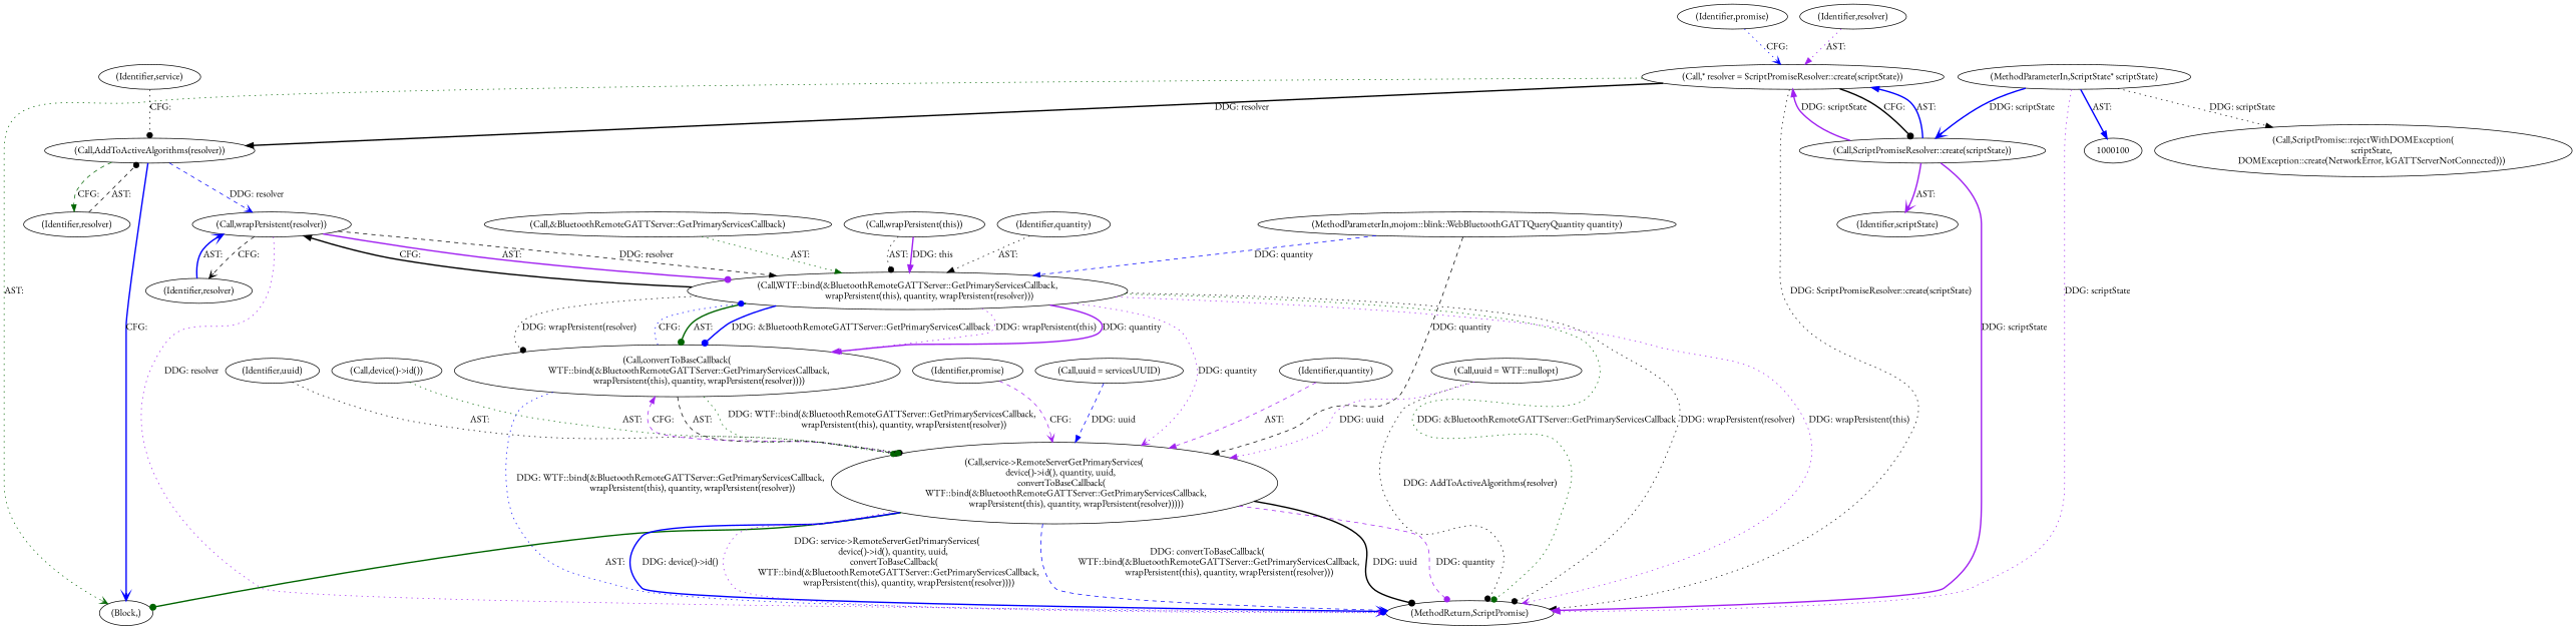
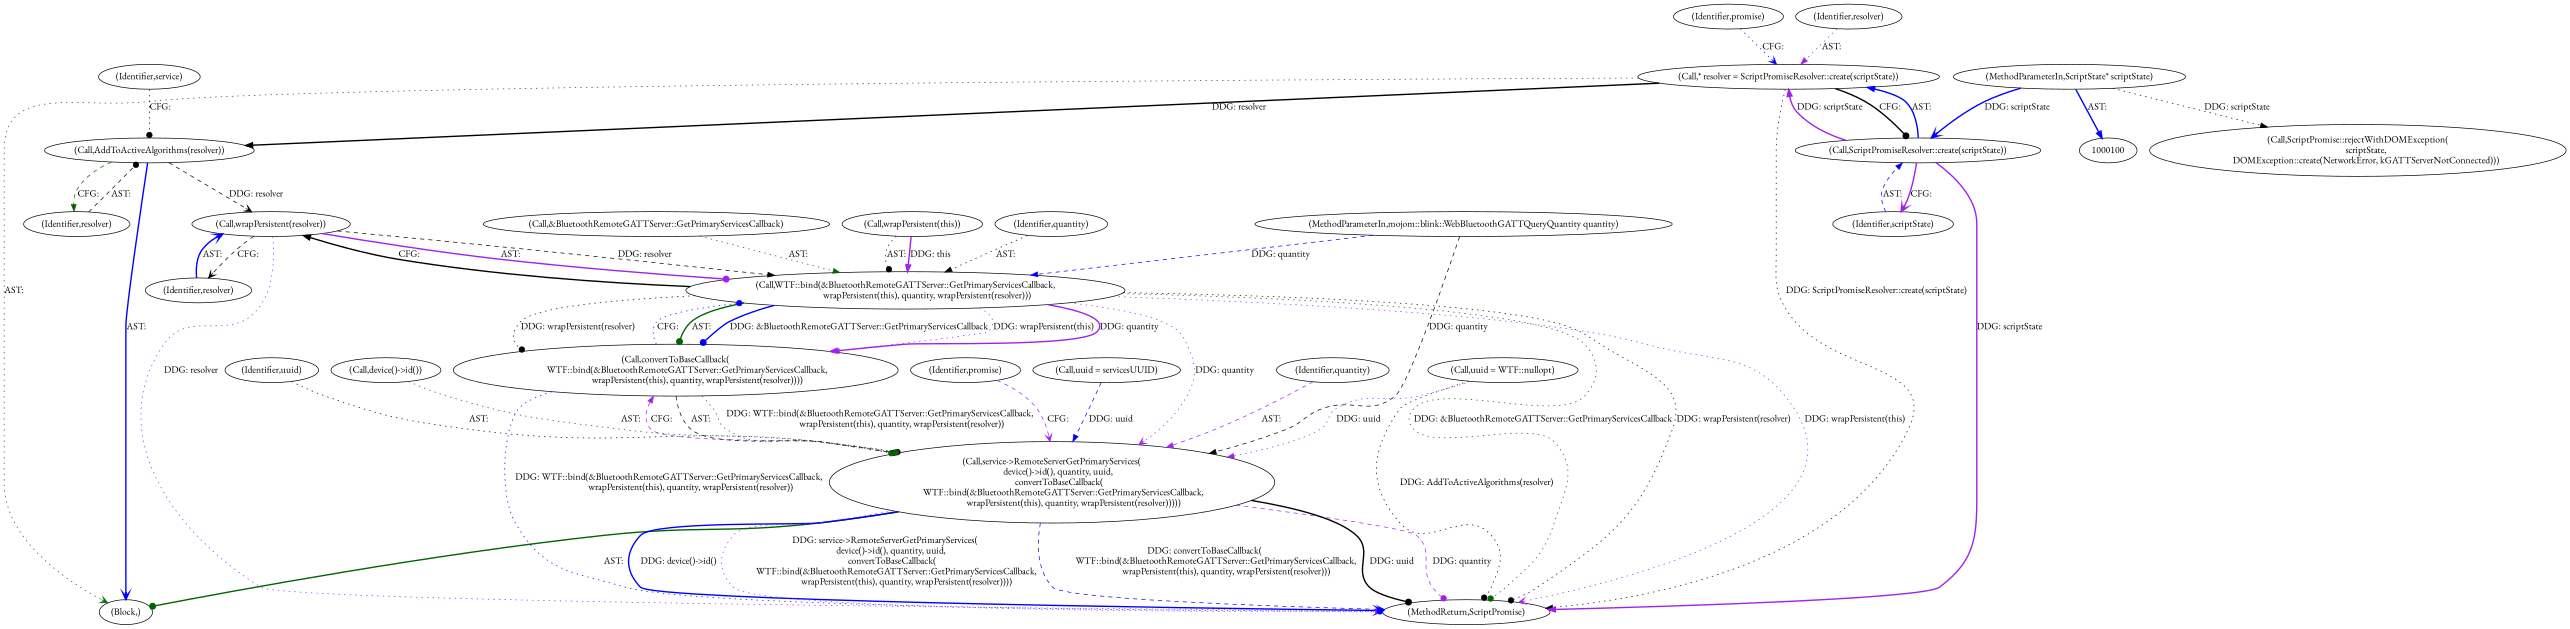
  digraph {
    fontname="EB Garamond"
    node [fontname="EB Garamond"]
    edge [arrowhead=normal color=black fontname="EB Garamond" style=dotted]
    n1 [label="(Call,* resolver = ScriptPromiseResolver::create(scriptState))"]
    n2 [label="(Call,ScriptPromiseResolver::create(scriptState))"]
    n3 [label="(Call,AddToActiveAlgorithms(resolver))"]
    n4 [label="(Block,)"]
    n5 [label="(MethodReturn,ScriptPromise)"]
    n6 [label="(Identifier,scriptState)"]
    n7 [label="(Call,wrapPersistent(resolver))"]
    n8 [label="(Identifier,resolver)"]
    n9 [label="(MethodParameterIn,ScriptState* scriptState)"]
    n10 [label="(Call,ScriptPromise::rejectWithDOMException(\n        scriptState,\n        DOMException::create(NetworkError, kGATTServerNotConnected)))"]
    1000100
    n12 [label="(Call,WTF::bind(&BluetoothRemoteGATTServer::GetPrimaryServicesCallback,\n                     wrapPersistent(this), quantity, wrapPersistent(resolver)))"]
    n13 [label="(Identifier,resolver)"]
    n14 [label="(Call,service->RemoteServerGetPrimaryServices(\n      device()->id(), quantity, uuid,\n       convertToBaseCallback(\n           WTF::bind(&BluetoothRemoteGATTServer::GetPrimaryServicesCallback,\n                     wrapPersistent(this), quantity, wrapPersistent(resolver)))))"]
    n15 [label="(Call,convertToBaseCallback(\n           WTF::bind(&BluetoothRemoteGATTServer::GetPrimaryServicesCallback,\n                     wrapPersistent(this), quantity, wrapPersistent(resolver))))"]
    n16 [label="(Identifier,quantity)"]
    n17 [label="(Identifier,uuid)"]
    n18 [label="(Identifier,promise)"]
    n19 [label="(MethodParameterIn,mojom::blink::WebBluetoothGATTQueryQuantity quantity)"]
    n20 [label="(Identifier,resolver)"]
    n21 [label="(Call,device()->id())"]
    n22 [label="(Identifier,quantity)"]
    n23 [label="(Identifier,service)"]
    n24 [label="(Call,uuid = WTF::nullopt)"]
    n25 [label="(Call,uuid = servicesUUID)"]
    n26 [label="(Call,&BluetoothRemoteGATTServer::GetPrimaryServicesCallback)"]
    n27 [label="(Call,wrapPersistent(this))"]
    n28 [label="(Identifier,promise)"]
    n1 -> n2 [arrowhead=dot label="CFG: " style=bold]
    n1 -> n3 [label="DDG: resolver" style=bold]
    n1 -> n4 [arrowhead=vee color=darkgreen label="AST: "]
    n1 -> n5 [label="DDG: ScriptPromiseResolver::create(scriptState)"]
    n2 -> n1 [color=blue label="AST: " style=bold]
    n2 -> n1 [color=purple label="DDG: scriptState" style=bold]
    n2 -> n5 [color=purple label="DDG: scriptState" style=bold]
-   n2 -> n6 [arrowhead=vee color=purple label="AST: " style=bold]
-   n3 -> n4 [arrowhead=vee color=blue label="CFG: " style=bold]
-   n3 -> n7 [arrowhead=vee color=blue label="DDG: resolver" style=dashed]
+   n2 -> n6 [arrowhead=vee color=purple label="CFG: " style=bold]
+   n3 -> n4 [arrowhead=vee color=blue label="AST: " style=bold]
+   n3 -> n7 [arrowhead=vee label="DDG: resolver" style=dashed]
    n3 -> n8 [color=darkgreen label="CFG: " style=dashed]
+   n6 -> n2 [color=blue label="AST: " style=dashed]
    n7 -> n5 [color=purple label="DDG: resolver"]
    n7 -> n12 [arrowhead=dot color=purple label="AST: " style=bold]
    n7 -> n12 [label="DDG: resolver" style=dashed]
    n7 -> n13 [arrowhead=vee label="CFG: " style=dashed]
    n8 -> n3 [arrowhead=dot label="AST: " style=dashed]
    n9 -> n2 [arrowhead=vee color=blue label="DDG: scriptState" style=bold]
-   n9 -> n5 [color=purple label="DDG: scriptState"]
    n9 -> n10 [label="DDG: scriptState"]
    n9 -> 1000100 [color=blue label="AST: " style=bold]
    n12 -> n5 [arrowhead=dot color=darkgreen label="DDG: &BluetoothRemoteGATTServer::GetPrimaryServicesCallback"]
    n12 -> n5 [arrowhead=dot label="DDG: wrapPersistent(resolver)"]
    n12 -> n5 [arrowhead=vee color=purple label="DDG: wrapPersistent(this)"]
    n12 -> n7 [label="CFG: " style=bold]
    n12 -> n14 [arrowhead=vee color=purple label="DDG: quantity"]
    n12 -> n15 [arrowhead=dot color=darkgreen label="AST: " style=bold]
    n12 -> n15 [arrowhead=dot color=blue label="DDG: &BluetoothRemoteGATTServer::GetPrimaryServicesCallback" style=bold]
    n12 -> n15 [color=purple label="DDG: wrapPersistent(this)"]
    n12 -> n15 [color=purple label="DDG: quantity" style=bold]
    n12 -> n15 [arrowhead=dot label="DDG: wrapPersistent(resolver)"]
    n13 -> n7 [arrowhead=vee color=blue label="AST: " style=bold]
    n14 -> n4 [arrowhead=dot color=darkgreen label="AST: " style=bold]
    n14 -> n5 [arrowhead=dot color=purple label="DDG: quantity" style=dashed]
    n14 -> n5 [arrowhead=vee color=blue label="DDG: device()->id()" style=bold]
    n14 -> n5 [color=purple label="DDG: service->RemoteServerGetPrimaryServices(\n      device()->id(), quantity, uuid,\n       convertToBaseCallback(\n           WTF::bind(&BluetoothRemoteGATTServer::GetPrimaryServicesCallback,\n                     wrapPersistent(this), quantity, wrapPersistent(resolver))))"]
    n14 -> n5 [arrowhead=vee color=blue label="DDG: convertToBaseCallback(\n           WTF::bind(&BluetoothRemoteGATTServer::GetPrimaryServicesCallback,\n                     wrapPersistent(this), quantity, wrapPersistent(resolver)))" style=dashed]
    n14 -> n5 [arrowhead=dot label="DDG: uuid" style=bold]
    n14 -> n15 [color=purple label="CFG: " style=dashed]
    n15 -> n5 [arrowhead=dot color=blue label="DDG: WTF::bind(&BluetoothRemoteGATTServer::GetPrimaryServicesCallback,\n                     wrapPersistent(this), quantity, wrapPersistent(resolver))"]
    n15 -> n12 [arrowhead=dot color=blue label="CFG: "]
    n15 -> n14 [arrowhead=dot label="AST: " style=dashed]
    n15 -> n14 [arrowhead=dot color=darkgreen label="DDG: WTF::bind(&BluetoothRemoteGATTServer::GetPrimaryServicesCallback,\n                     wrapPersistent(this), quantity, wrapPersistent(resolver))"]
    n16 -> n14 [color=purple label="AST: " style=dashed]
    n17 -> n14 [arrowhead=dot label="AST: "]
    n18 -> n1 [arrowhead=vee color=blue label="CFG: "]
    n19 -> n12 [color=blue label="DDG: quantity" style=dashed]
    n19 -> n14 [label="DDG: quantity" style=dashed]
    n20 -> n1 [color=purple label="AST: "]
    n21 -> n14 [arrowhead=dot color=darkgreen label="AST: "]
    n22 -> n12 [label="AST: "]
    n23 -> n3 [arrowhead=dot label="CFG: "]
    n24 -> n5 [arrowhead=dot label="DDG: AddToActiveAlgorithms(resolver)"]
    n24 -> n14 [color=purple label="DDG: uuid"]
    n25 -> n14 [color=blue label="DDG: uuid" style=dashed]
    n26 -> n12 [color=darkgreen label="AST: "]
    n27 -> n12 [arrowhead=dot label="AST: "]
    n27 -> n12 [color=purple label="DDG: this" style=bold]
    n28 -> n14 [arrowhead=vee color=purple label="CFG: " style=dashed]
  }
